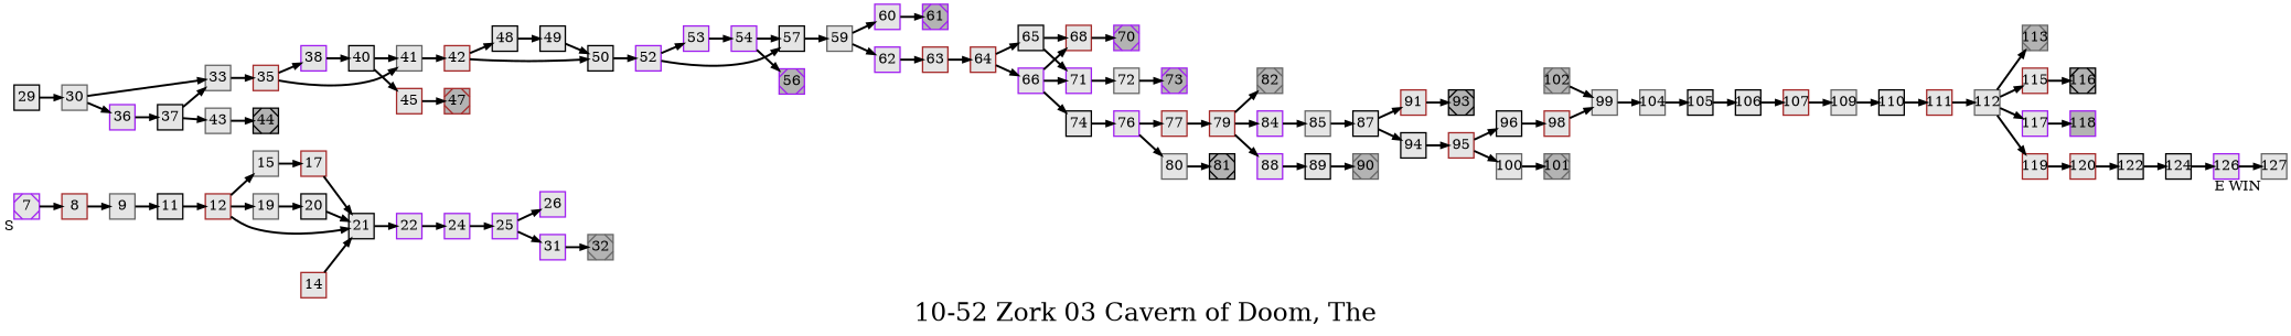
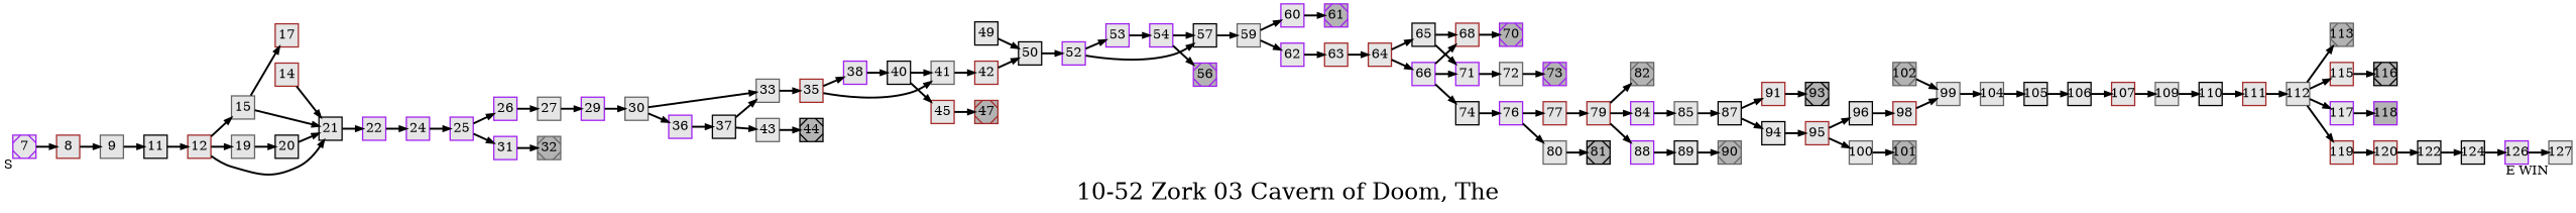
  digraph {
    fontsize=36
    label="10-52 Zork 03 Cavern of Doom, The"
    nodesep=0.35
    ordering=out
    rankdir=LR
    ranksep=0.45
    node [color=purple fillcolor=grey90 fixedsize=true fontsize=20 labelfloat=true margin="0,0" penwidth=2 regular=true shape=rect style=filled]
    edge [fontsize=12 labelfloat=true penwidth=3]
    7 [shape=Msquare xlabel=S]
    8 [color=brown]
    9 [color=gray40]
    11 [color=black]
    12 [color=brown]
    15 [color=gray40]
    19 [color=gray40]
    21 [color=black]
    17 [color=brown]
    20 [color=black]
    22
    14 [color=brown]
    24
    25
    26
    31
+   27 [color=gray40]
    32 [color=gray40 fillcolor=grey70 shape=Msquare]
-   29 [color=black]
+   29
    30 [color=gray40]
    33 [color=gray40]
    36
    35 [color=brown]
    37 [color=black]
    38
    41 [color=gray40]
    43 [color=gray40]
    40 [color=black]
    42 [color=brown]
    45 [color=brown]
-   48 [color=black]
    50 [color=black]
    44 [color=black fillcolor=grey70 shape=Msquare]
    47 [color=brown fillcolor=grey70 shape=Msquare]
    49 [color=black]
    52
    53
    57 [color=black]
    54
    59 [color=gray40]
    56 [fillcolor=grey70 shape=Msquare]
    60
    62
    61 [fillcolor=grey70 shape=Msquare]
    63 [color=brown]
    64 [color=brown]
    65 [color=black]
    66
    68 [color=brown]
    71
    74 [color=black]
    70 [fillcolor=grey70 shape=Msquare]
    72 [color=gray40]
    76
    73 [fillcolor=grey70 shape=Msquare]
    77 [color=brown]
    80 [color=gray40]
    79 [color=brown]
    81 [color=black fillcolor=grey70 shape=Msquare]
    82 [color=gray40 fillcolor=grey70 shape=Msquare]
    84
    88
    85 [color=gray40]
    89 [color=black]
    87 [color=black]
    90 [color=gray40 fillcolor=grey70 shape=Msquare]
    91 [color=brown]
    94 [color=black]
    93 [color=black fillcolor=grey70 shape=Msquare]
    95 [color=brown]
    96 [color=black]
    100 [color=gray40]
    98 [color=brown]
    101 [color=gray40 fillcolor=grey70 shape=Msquare]
    99 [color=gray40]
    104 [color=gray40]
    102 [color=gray40 fillcolor=grey70 shape=Msquare]
    105 [color=black]
    106 [color=black]
    107 [color=brown]
    109 [color=gray40]
    110 [color=black]
    111 [color=brown]
    112 [color=gray40]
    113 [color=gray40 fillcolor=grey70 shape=Msquare]
    115 [color=brown]
    117
    119 [color=brown]
    116 [color=black fillcolor=grey70 shape=Msquare]
    118 [fillcolor=grey70 shape=box]
    120 [color=brown]
    122 [color=black]
    124 [color=black]
    126
    127 [color=gray40 xlabel="E WIN"]
    7 -> 8
    8 -> 9
    9 -> 11
    11 -> 12
    12 -> 15
    12 -> 19
    12 -> 21
    15 -> 17
    19 -> 20
    21 -> 22
-   17 -> 21
+   15 -> 21
    20 -> 21
    22 -> 24
    14 -> 21
    24 -> 25
    25 -> 26
    25 -> 31
+   26 -> 27
    31 -> 32
+   27 -> 29
    29 -> 30
    30 -> 33
    30 -> 36
    33 -> 35
    36 -> 37
    35 -> 38
    35 -> 41
    37 -> 33
    37 -> 43
    38 -> 40
    41 -> 42
    43 -> 44
    40 -> 41
    40 -> 45
-   42 -> 48
    42 -> 50
    45 -> 47
-   48 -> 49
    50 -> 52
    49 -> 50
    52 -> 53
    52 -> 57
    53 -> 54
    57 -> 59
    54 -> 57
    54 -> 56
    59 -> 60
    59 -> 62
    60 -> 61
    62 -> 63
    63 -> 64
    64 -> 65
    64 -> 66
    65 -> 68
    65 -> 71
    66 -> 68
    66 -> 71
    66 -> 74
    68 -> 70
    71 -> 72
    74 -> 76
    72 -> 73
    76 -> 77
    76 -> 80
    77 -> 79
    80 -> 81
    79 -> 82
    79 -> 84
    79 -> 88
    84 -> 85
    88 -> 89
    85 -> 87
    89 -> 90
    87 -> 91
    87 -> 94
    91 -> 93
    94 -> 95
    95 -> 96
    95 -> 100
    96 -> 98
    100 -> 101
    98 -> 99
    99 -> 104
    104 -> 105
    102 -> 99
    105 -> 106
    106 -> 107
    107 -> 109
    109 -> 110
    110 -> 111
    111 -> 112
    112 -> 113
    112 -> 115
    112 -> 117
    112 -> 119
    115 -> 116
    117 -> 118
    119 -> 120
    120 -> 122
    122 -> 124
    124 -> 126
    126 -> 127
  }
